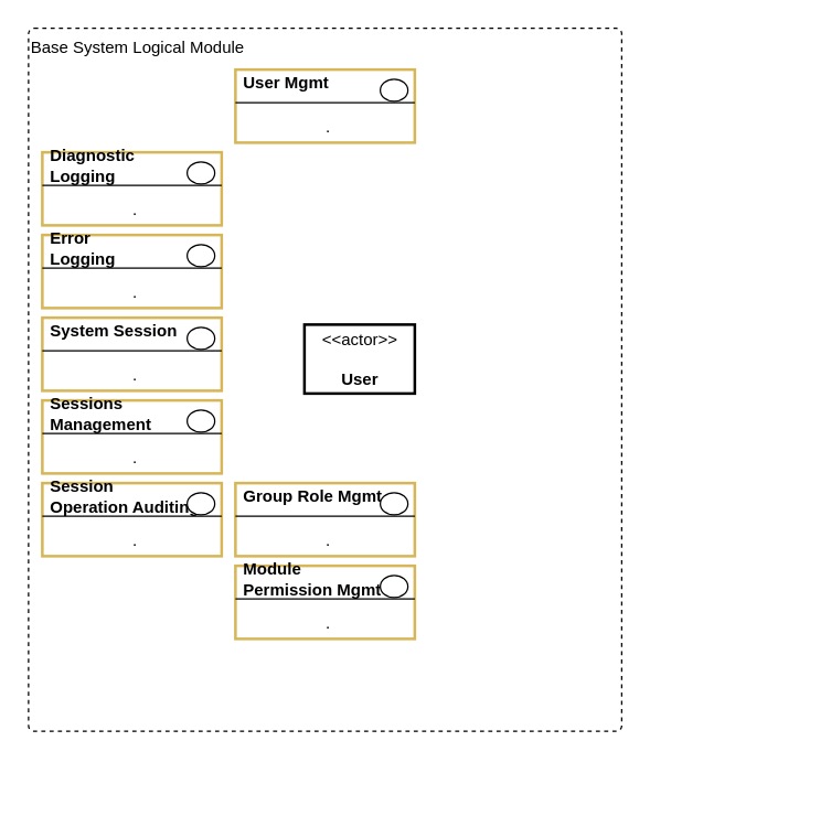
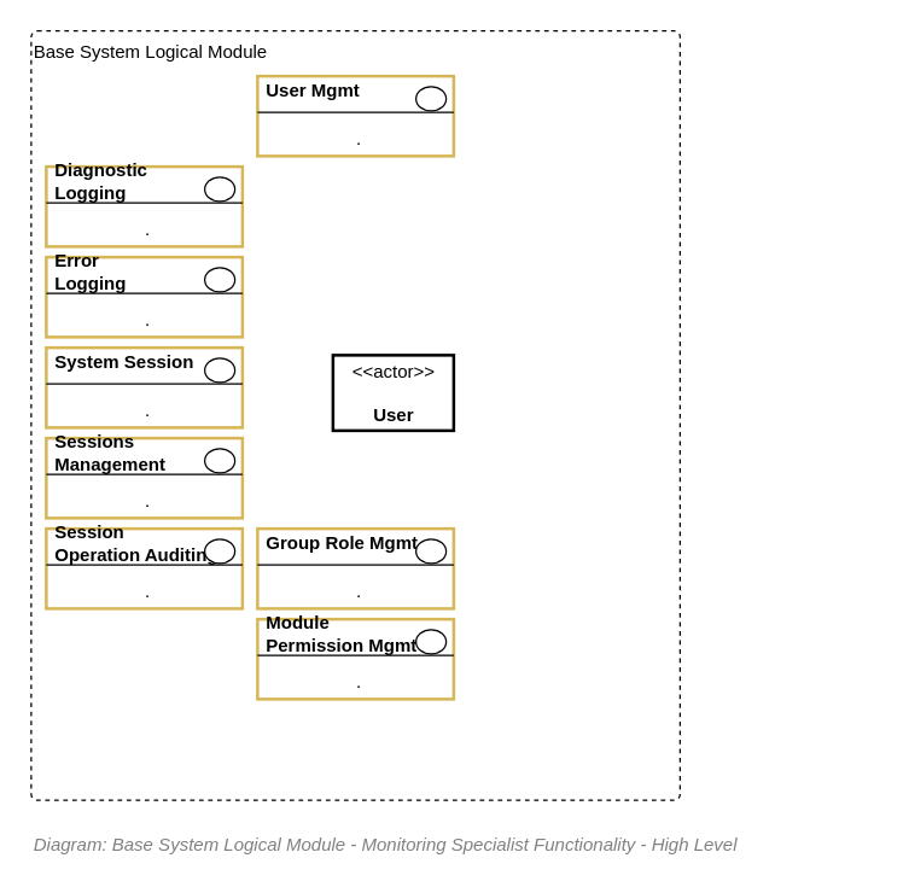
  <mxCell id="0" />
  <mxCell id="1" parent="0" />
+ <mxCell id="2" value="&lt;font style=&quot;font-size: 12px&quot;&gt;Diagram: Base System Logical Module - Monitoring Specialist Functionality - High Level&lt;/font&gt;" style="text;strokeColor=none;fillColor=none;html=1;fontSize=12;fontStyle=2;verticalAlign=middle;align=left;shadow=0;glass=0;comic=0;opacity=30;fontColor=#808080;strokeWidth=1;" vertex="1" parent="1"><mxGeometry x="20" y="550" width="520" height="20" as="geometry" /></mxCell>
  <mxCell id="3" value="" style="shape=image;html=1;verticalAlign=top;verticalLabelPosition=bottom;labelBackgroundColor=#ffffff;imageAspect=0;aspect=fixed;image=https://cdn1.iconfinder.com/data/icons/hawcons/32/699014-icon-28-information-128.png;shadow=0;dashed=0;fontFamily=Helvetica;fontSize=12;fontColor=#000000;align=center;strokeColor=#000000;fillColor=#505050;dashPattern=1 1;" vertex="1" parent="1"><mxGeometry x="560" y="550" width="20" height="20" as="geometry" /></mxCell>
  <mxCell id="4" value="Base System Logical Module" style="rounded=1;whiteSpace=wrap;html=1;strokeWidth=1;fillColor=none;dashed=1;absoluteArcSize=1;arcSize=8;container=1;collapsible=0;recursiveResize=0;align=left;verticalAlign=top;" vertex="1" parent="1"><mxGeometry x="20" y="20" width="430" height="510" as="geometry" /></mxCell>
  <mxCell id="5" value="" style="fontStyle=1;align=center;verticalAlign=top;childLayout=stackLayout;horizontal=1;horizontalStack=0;resizeParent=1;resizeParentMax=0;resizeLast=0;marginBottom=0;strokeColor=#d6b656;strokeWidth=2;fillColor=none;" vertex="1" parent="4"><mxGeometry x="10" y="90" width="130" height="53" as="geometry" /></mxCell>
  <mxCell id="6" value="Diagnostic &lt;br&gt;Logging" style="html=1;align=left;spacingLeft=4;verticalAlign=middle;strokeColor=none;fillColor=none;fontStyle=1" vertex="1" parent="5"><mxGeometry width="130" height="20" as="geometry" /></mxCell>
  <mxCell id="7" value="" style="shape=ellipse;" vertex="1" parent="6"><mxGeometry x="1" width="20" height="16" relative="1" as="geometry"><mxPoint x="-25" y="7" as="offset" /></mxGeometry></mxCell>
  <mxCell id="8" value="" style="line;strokeWidth=1;fillColor=none;align=left;verticalAlign=middle;spacingTop=-1;spacingLeft=3;spacingRight=3;rotatable=0;labelPosition=right;points=[];portConstraint=eastwest;" vertex="1" parent="5"><mxGeometry y="20" width="130" height="8" as="geometry" /></mxCell>
  <mxCell id="9" value="." style="html=1;align=center;spacingLeft=4;verticalAlign=top;strokeColor=none;fillColor=none;" vertex="1" parent="5"><mxGeometry y="28" width="130" height="25" as="geometry" /></mxCell>
  <mxCell id="10" value="&amp;lt;&amp;lt;actor&amp;gt;&amp;gt;&lt;br&gt;&lt;br&gt;&lt;b&gt;User&lt;/b&gt;" style="text;html=1;align=center;verticalAlign=middle;dashed=0;strokeColor=#000000;strokeWidth=2;" vertex="1" parent="4"><mxGeometry x="200" y="215" width="80" height="50" as="geometry" /></mxCell>
  <mxCell id="11" value="" style="fontStyle=1;align=center;verticalAlign=top;childLayout=stackLayout;horizontal=1;horizontalStack=0;resizeParent=1;resizeParentMax=0;resizeLast=0;marginBottom=0;strokeColor=#d6b656;strokeWidth=2;fillColor=none;" vertex="1" parent="4"><mxGeometry x="10" y="150" width="130" height="53" as="geometry" /></mxCell>
  <mxCell id="12" value="Error &lt;br&gt;Logging" style="html=1;align=left;spacingLeft=4;verticalAlign=middle;strokeColor=none;fillColor=none;fontStyle=1" vertex="1" parent="11"><mxGeometry width="130" height="20" as="geometry" /></mxCell>
  <mxCell id="13" value="" style="shape=ellipse;" vertex="1" parent="12"><mxGeometry x="1" width="20" height="16" relative="1" as="geometry"><mxPoint x="-25" y="7" as="offset" /></mxGeometry></mxCell>
  <mxCell id="14" value="" style="line;strokeWidth=1;fillColor=none;align=left;verticalAlign=middle;spacingTop=-1;spacingLeft=3;spacingRight=3;rotatable=0;labelPosition=right;points=[];portConstraint=eastwest;" vertex="1" parent="11"><mxGeometry y="20" width="130" height="8" as="geometry" /></mxCell>
  <mxCell id="15" value="." style="html=1;align=center;spacingLeft=4;verticalAlign=top;strokeColor=none;fillColor=none;" vertex="1" parent="11"><mxGeometry y="28" width="130" height="25" as="geometry" /></mxCell>
  <mxCell id="16" value="" style="fontStyle=1;align=center;verticalAlign=top;childLayout=stackLayout;horizontal=1;horizontalStack=0;resizeParent=1;resizeParentMax=0;resizeLast=0;marginBottom=0;strokeColor=#d6b656;strokeWidth=2;fillColor=none;" vertex="1" parent="4"><mxGeometry x="10" y="270" width="130" height="53" as="geometry" /></mxCell>
  <mxCell id="17" value="Sessions &lt;br&gt;Management" style="html=1;align=left;spacingLeft=4;verticalAlign=middle;strokeColor=none;fillColor=none;fontStyle=1" vertex="1" parent="16"><mxGeometry width="130" height="20" as="geometry" /></mxCell>
  <mxCell id="18" value="" style="shape=ellipse;" vertex="1" parent="17"><mxGeometry x="1" width="20" height="16" relative="1" as="geometry"><mxPoint x="-25" y="7" as="offset" /></mxGeometry></mxCell>
  <mxCell id="19" value="" style="line;strokeWidth=1;fillColor=none;align=left;verticalAlign=middle;spacingTop=-1;spacingLeft=3;spacingRight=3;rotatable=0;labelPosition=right;points=[];portConstraint=eastwest;" vertex="1" parent="16"><mxGeometry y="20" width="130" height="8" as="geometry" /></mxCell>
  <mxCell id="20" value="." style="html=1;align=center;spacingLeft=4;verticalAlign=top;strokeColor=none;fillColor=none;" vertex="1" parent="16"><mxGeometry y="28" width="130" height="25" as="geometry" /></mxCell>
  <mxCell id="21" value="" style="fontStyle=1;align=center;verticalAlign=top;childLayout=stackLayout;horizontal=1;horizontalStack=0;resizeParent=1;resizeParentMax=0;resizeLast=0;marginBottom=0;strokeColor=#d6b656;strokeWidth=2;fillColor=none;" vertex="1" parent="4"><mxGeometry x="10" y="210" width="130" height="53" as="geometry" /></mxCell>
  <mxCell id="22" value="System Session" style="html=1;align=left;spacingLeft=4;verticalAlign=middle;strokeColor=none;fillColor=none;fontStyle=1" vertex="1" parent="21"><mxGeometry width="130" height="20" as="geometry" /></mxCell>
  <mxCell id="23" value="" style="shape=ellipse;" vertex="1" parent="22"><mxGeometry x="1" width="20" height="16" relative="1" as="geometry"><mxPoint x="-25" y="7" as="offset" /></mxGeometry></mxCell>
  <mxCell id="24" value="" style="line;strokeWidth=1;fillColor=none;align=left;verticalAlign=middle;spacingTop=-1;spacingLeft=3;spacingRight=3;rotatable=0;labelPosition=right;points=[];portConstraint=eastwest;" vertex="1" parent="21"><mxGeometry y="20" width="130" height="8" as="geometry" /></mxCell>
  <mxCell id="25" value="." style="html=1;align=center;spacingLeft=4;verticalAlign=top;strokeColor=none;fillColor=none;" vertex="1" parent="21"><mxGeometry y="28" width="130" height="25" as="geometry" /></mxCell>
  <mxCell id="26" value="" style="fontStyle=1;align=center;verticalAlign=top;childLayout=stackLayout;horizontal=1;horizontalStack=0;resizeParent=1;resizeParentMax=0;resizeLast=0;marginBottom=0;strokeColor=#d6b656;strokeWidth=2;fillColor=none;" vertex="1" parent="4"><mxGeometry x="10" y="330" width="130" height="53" as="geometry" /></mxCell>
  <mxCell id="27" value="Session&lt;br&gt;Operation Auditing" style="html=1;align=left;spacingLeft=4;verticalAlign=middle;strokeColor=none;fillColor=none;fontStyle=1" vertex="1" parent="26"><mxGeometry width="130" height="20" as="geometry" /></mxCell>
  <mxCell id="28" value="" style="shape=ellipse;" vertex="1" parent="27"><mxGeometry x="1" width="20" height="16" relative="1" as="geometry"><mxPoint x="-25" y="7" as="offset" /></mxGeometry></mxCell>
  <mxCell id="29" value="" style="line;strokeWidth=1;fillColor=none;align=left;verticalAlign=middle;spacingTop=-1;spacingLeft=3;spacingRight=3;rotatable=0;labelPosition=right;points=[];portConstraint=eastwest;" vertex="1" parent="26"><mxGeometry y="20" width="130" height="8" as="geometry" /></mxCell>
  <mxCell id="30" value="." style="html=1;align=center;spacingLeft=4;verticalAlign=top;strokeColor=none;fillColor=none;" vertex="1" parent="26"><mxGeometry y="28" width="130" height="25" as="geometry" /></mxCell>
  <mxCell id="31" value="" style="fontStyle=1;align=center;verticalAlign=top;childLayout=stackLayout;horizontal=1;horizontalStack=0;resizeParent=1;resizeParentMax=0;resizeLast=0;marginBottom=0;strokeColor=#d6b656;strokeWidth=2;fillColor=none;" vertex="1" parent="4"><mxGeometry x="150" y="30" width="130" height="53" as="geometry" /></mxCell>
  <mxCell id="32" value="User Mgmt" style="html=1;align=left;spacingLeft=4;verticalAlign=middle;strokeColor=none;fillColor=none;fontStyle=1" vertex="1" parent="31"><mxGeometry width="130" height="20" as="geometry" /></mxCell>
  <mxCell id="33" value="" style="shape=ellipse;" vertex="1" parent="32"><mxGeometry x="1" width="20" height="16" relative="1" as="geometry"><mxPoint x="-25" y="7" as="offset" /></mxGeometry></mxCell>
  <mxCell id="34" value="" style="line;strokeWidth=1;fillColor=none;align=left;verticalAlign=middle;spacingTop=-1;spacingLeft=3;spacingRight=3;rotatable=0;labelPosition=right;points=[];portConstraint=eastwest;" vertex="1" parent="31"><mxGeometry y="20" width="130" height="8" as="geometry" /></mxCell>
  <mxCell id="35" value="." style="html=1;align=center;spacingLeft=4;verticalAlign=top;strokeColor=none;fillColor=none;" vertex="1" parent="31"><mxGeometry y="28" width="130" height="25" as="geometry" /></mxCell>
  <mxCell id="36" value="" style="fontStyle=1;align=center;verticalAlign=top;childLayout=stackLayout;horizontal=1;horizontalStack=0;resizeParent=1;resizeParentMax=0;resizeLast=0;marginBottom=0;strokeColor=#d6b656;strokeWidth=2;fillColor=none;" vertex="1" parent="4"><mxGeometry x="150" y="390" width="130" height="53" as="geometry" /></mxCell>
  <mxCell id="37" value="Module &lt;br&gt;Permission Mgmt" style="html=1;align=left;spacingLeft=4;verticalAlign=middle;strokeColor=none;fillColor=none;fontStyle=1" vertex="1" parent="36"><mxGeometry width="130" height="20" as="geometry" /></mxCell>
  <mxCell id="38" value="" style="shape=ellipse;" vertex="1" parent="37"><mxGeometry x="1" width="20" height="16" relative="1" as="geometry"><mxPoint x="-25" y="7" as="offset" /></mxGeometry></mxCell>
  <mxCell id="39" value="" style="line;strokeWidth=1;fillColor=none;align=left;verticalAlign=middle;spacingTop=-1;spacingLeft=3;spacingRight=3;rotatable=0;labelPosition=right;points=[];portConstraint=eastwest;" vertex="1" parent="36"><mxGeometry y="20" width="130" height="8" as="geometry" /></mxCell>
  <mxCell id="40" value="." style="html=1;align=center;spacingLeft=4;verticalAlign=top;strokeColor=none;fillColor=none;" vertex="1" parent="36"><mxGeometry y="28" width="130" height="25" as="geometry" /></mxCell>
  <mxCell id="41" value="" style="fontStyle=1;align=center;verticalAlign=top;childLayout=stackLayout;horizontal=1;horizontalStack=0;resizeParent=1;resizeParentMax=0;resizeLast=0;marginBottom=0;strokeColor=#d6b656;strokeWidth=2;fillColor=none;" vertex="1" parent="4"><mxGeometry x="150" y="330" width="130" height="53" as="geometry" /></mxCell>
  <mxCell id="42" value="Group Role Mgmt" style="html=1;align=left;spacingLeft=4;verticalAlign=middle;strokeColor=none;fillColor=none;fontStyle=1" vertex="1" parent="41"><mxGeometry width="130" height="20" as="geometry" /></mxCell>
  <mxCell id="43" value="" style="shape=ellipse;" vertex="1" parent="42"><mxGeometry x="1" width="20" height="16" relative="1" as="geometry"><mxPoint x="-25" y="7" as="offset" /></mxGeometry></mxCell>
  <mxCell id="44" value="" style="line;strokeWidth=1;fillColor=none;align=left;verticalAlign=middle;spacingTop=-1;spacingLeft=3;spacingRight=3;rotatable=0;labelPosition=right;points=[];portConstraint=eastwest;" vertex="1" parent="41"><mxGeometry y="20" width="130" height="8" as="geometry" /></mxCell>
  <mxCell id="45" value="." style="html=1;align=center;spacingLeft=4;verticalAlign=top;strokeColor=none;fillColor=none;" vertex="1" parent="41"><mxGeometry y="28" width="130" height="25" as="geometry" /></mxCell>
